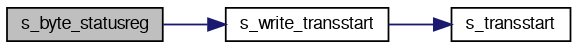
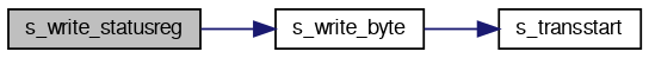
  digraph {
    rankdir=LR
    node [color=black fillcolor=white fontname=FreeSans fontsize=10 shape=record style=filled]
    edge [color=midnightblue fontname=FreeSans fontsize=10 labelfontname=FreeSans labelfontsize=10 style=solid]
-   n1 [fillcolor=grey75 fontcolor=black height=0.2 label=s_byte_statusreg width=0.4]
-   n2 [height=0.2 label=s_write_transstart width=0.4]
+   n1 [fillcolor=grey75 fontcolor=black height=0.2 label=s_write_statusreg width=0.4]
+   n2 [height=0.2 label=s_write_byte width=0.4]
    n3 [height=0.2 label=s_transstart width=0.4]
    n1 -> n2
    n2 -> n3
  }
